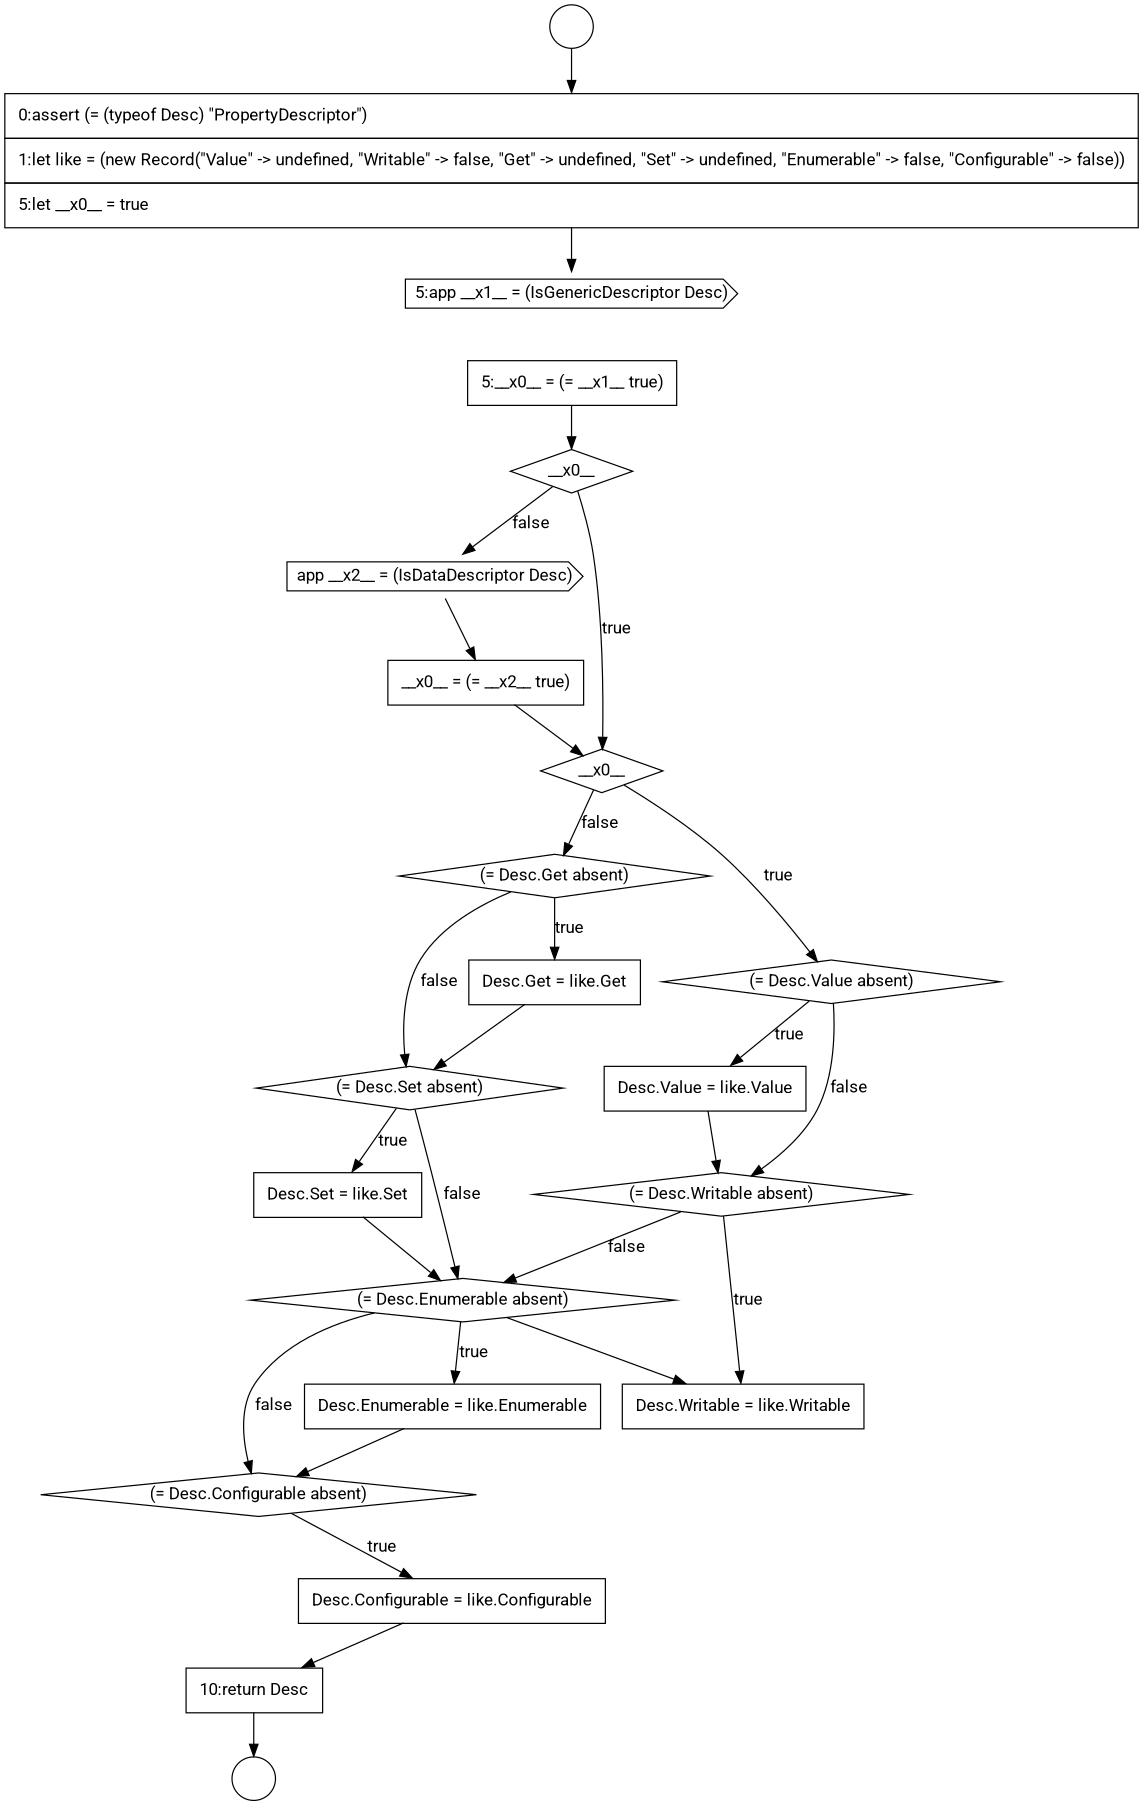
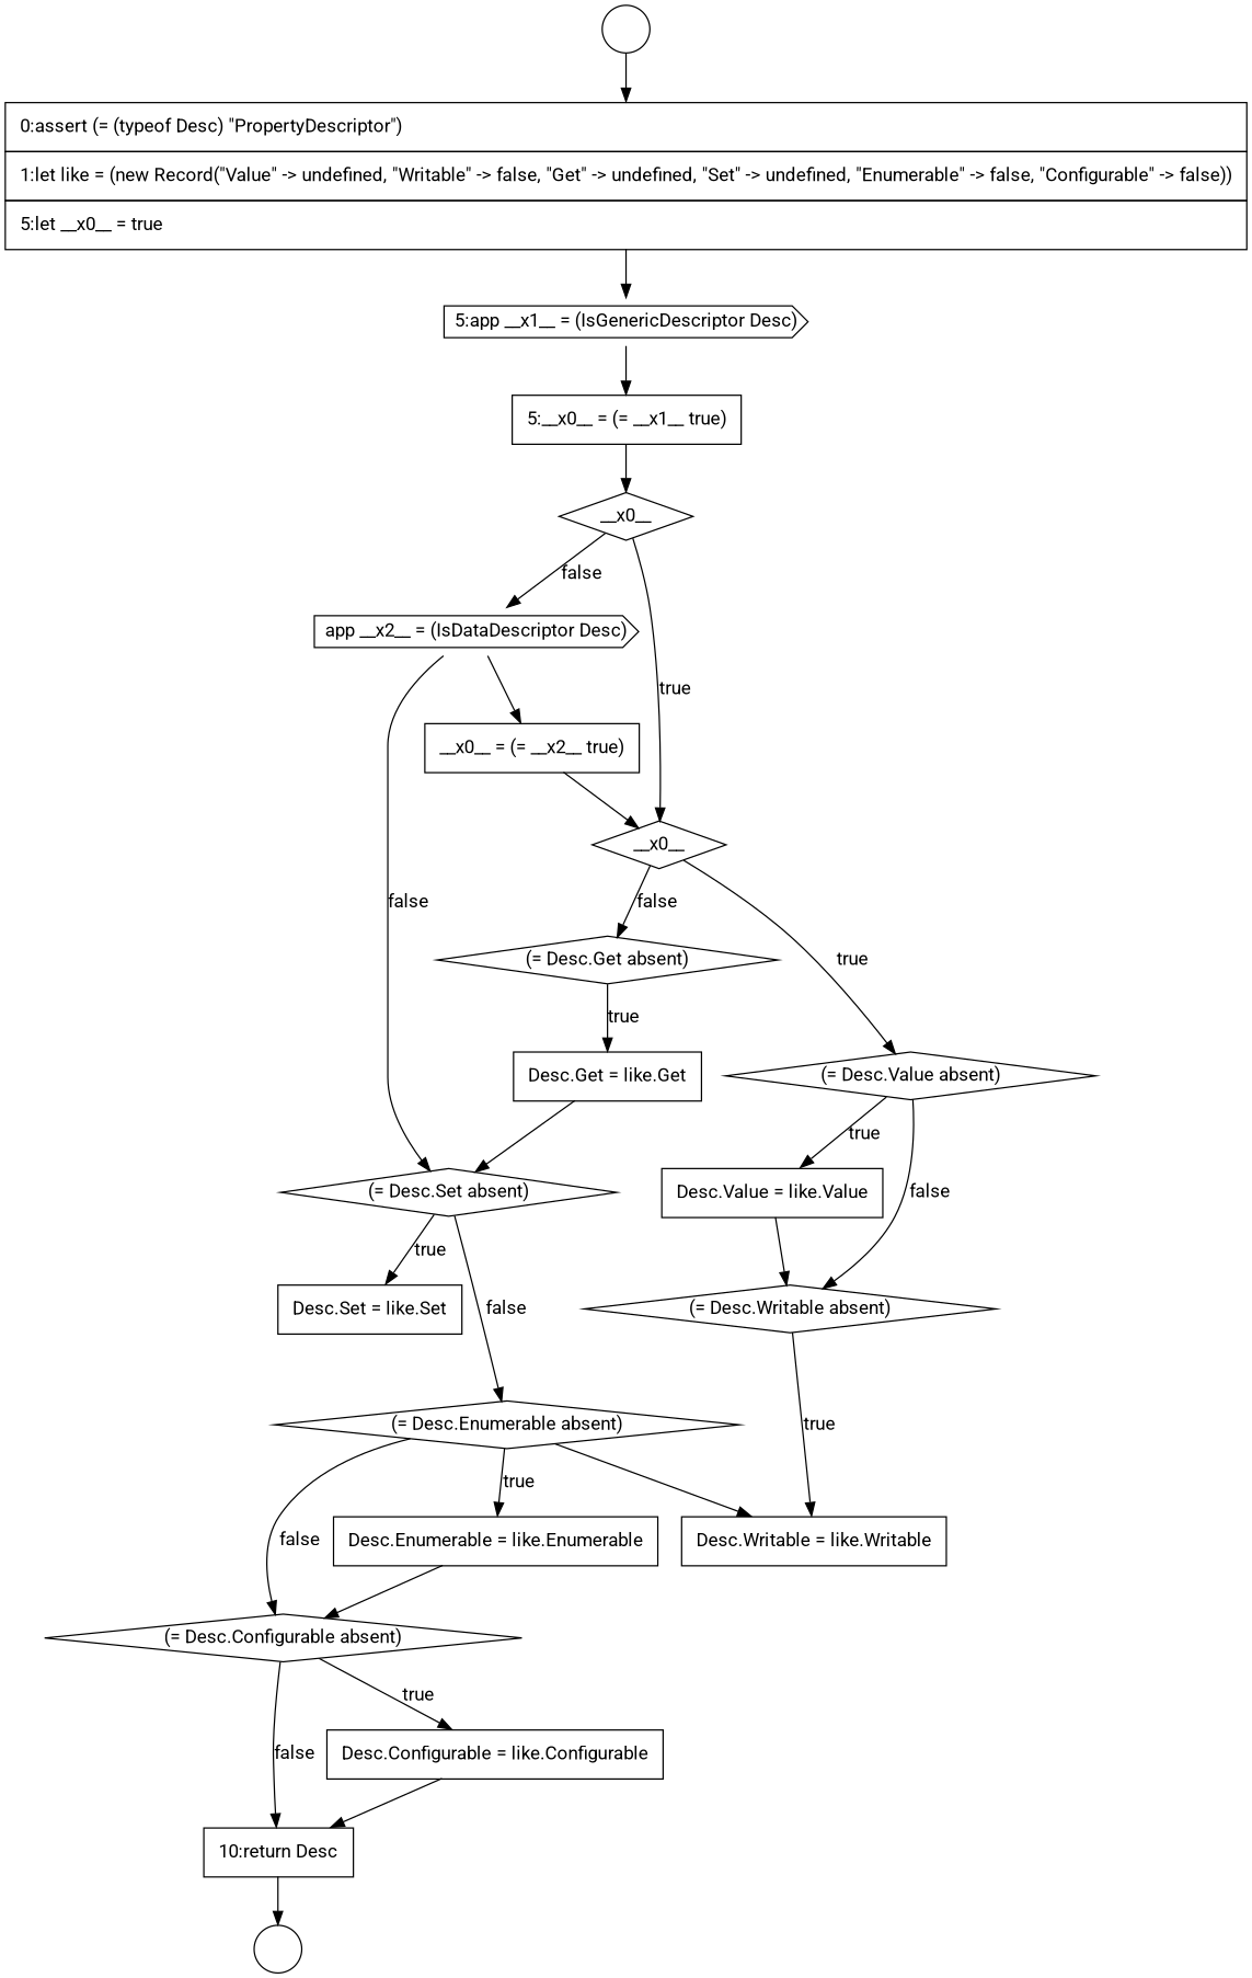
  digraph {
    fontname=Roboto
    node [color=black fillcolor=white fontname=Roboto shape=none style=filled]
    edge [color=black fontname=Roboto]
    n1 [label=<<font color="black">5:app __x1__ = (IsGenericDescriptor Desc)</font>> shape=cds]
    n2 [label=<<font color="black">     <table border="0" cellborder="1" cellspacing="0" cellpadding="10">       <tr><td align="left">5:__x0__ = (= __x1__ true)</td></tr>     </table>   </font>> margin=0]
    n3 [label=<<font color="black">__x0__</font>> shape=diamond]
    n4 [label=<<font color="black">(= Desc.Set absent)</font>> shape=diamond]
    n5 [label=<<font color="black">     <table border="0" cellborder="1" cellspacing="0" cellpadding="10">       <tr><td align="left">Desc.Set = like.Set</td></tr>     </table>   </font>> margin=0]
    n6 [label=<<font color="black">(= Desc.Enumerable absent)</font>> shape=diamond]
    n7 [label=<<font color="black">     <table border="0" cellborder="1" cellspacing="0" cellpadding="10">       <tr><td align="left">Desc.Writable = like.Writable</td></tr>     </table>   </font>> margin=0]
    n8 [label=<<font color="black">(= Desc.Configurable absent)</font>> shape=diamond]
    n9 [label=<<font color="black">     <table border="0" cellborder="1" cellspacing="0" cellpadding="10">       <tr><td align="left">Desc.Enumerable = like.Enumerable</td></tr>     </table>   </font>> margin=0]
    n10 [label=" " shape=circle]
    n11 [label=<<font color="black">(= Desc.Get absent)</font>> shape=diamond]
    n12 [label=<<font color="black">     <table border="0" cellborder="1" cellspacing="0" cellpadding="10">       <tr><td align="left">Desc.Get = like.Get</td></tr>     </table>   </font>> margin=0]
    n13 [label=<<font color="black">(= Desc.Value absent)</font>> shape=diamond]
    n14 [label=<<font color="black">     <table border="0" cellborder="1" cellspacing="0" cellpadding="10">       <tr><td align="left">Desc.Value = like.Value</td></tr>     </table>   </font>> margin=0]
    n15 [label=<<font color="black">(= Desc.Writable absent)</font>> shape=diamond]
    n16 [label=<<font color="black">app __x2__ = (IsDataDescriptor Desc)</font>> shape=cds]
    n17 [label=<<font color="black">__x0__</font>> shape=diamond]
    n18 [label=<<font color="black">     <table border="0" cellborder="1" cellspacing="0" cellpadding="10">       <tr><td align="left">__x0__ = (= __x2__ true)</td></tr>     </table>   </font>> margin=0]
    n19 [label=<<font color="black">     <table border="0" cellborder="1" cellspacing="0" cellpadding="10">       <tr><td align="left">0:assert (= (typeof Desc) &quot;PropertyDescriptor&quot;)</td></tr>       <tr><td align="left">1:let like = (new Record(&quot;Value&quot; -&gt; undefined, &quot;Writable&quot; -&gt; false, &quot;Get&quot; -&gt; undefined, &quot;Set&quot; -&gt; undefined, &quot;Enumerable&quot; -&gt; false, &quot;Configurable&quot; -&gt; false))</td></tr>       <tr><td align="left">5:let __x0__ = true</td></tr>     </table>   </font>> margin=0]
    n20 [label=<<font color="black">     <table border="0" cellborder="1" cellspacing="0" cellpadding="10">       <tr><td align="left">Desc.Configurable = like.Configurable</td></tr>     </table>   </font>> margin=0]
    n21 [label=<<font color="black">     <table border="0" cellborder="1" cellspacing="0" cellpadding="10">       <tr><td align="left">10:return Desc</td></tr>     </table>   </font>> margin=0]
    n22 [label=" " shape=circle]
+   n1 -> n2
    n2 -> n3
    n3 -> n16 [label=<<font color="black">false</font>>]
    n3 -> n17 [label=<<font color="black">true</font>>]
    n4 -> n5 [label=<<font color="black">true</font>>]
    n4 -> n6 [label=<<font color="black">false</font>>]
-   n5 -> n6
    n6 -> n7
    n6 -> n8 [label=<<font color="black">false</font>>]
    n6 -> n9 [label=<<font color="black">true</font>>]
    n8 -> n20 [label=<<font color="black">true</font>>]
+   n8 -> n21 [label=<<font color="black">false</font>>]
    n9 -> n8
-   n11 -> n4 [label=<<font color="black">false</font>>]
+   n16 -> n4 [label=<<font color="black">false</font>>]
    n11 -> n12 [label=<<font color="black">true</font>>]
    n12 -> n4
    n13 -> n14 [label=<<font color="black">true</font>>]
    n13 -> n15 [label=<<font color="black">false</font>>]
    n14 -> n15
-   n15 -> n6 [label=<<font color="black">false</font>>]
    n15 -> n7 [label=<<font color="black">true</font>>]
    n16 -> n18
    n17 -> n11 [label=<<font color="black">false</font>>]
    n17 -> n13 [label=<<font color="black">true</font>>]
    n18 -> n17
    n19 -> n1
    n20 -> n21
    n21 -> n10
    n22 -> n19
  }
